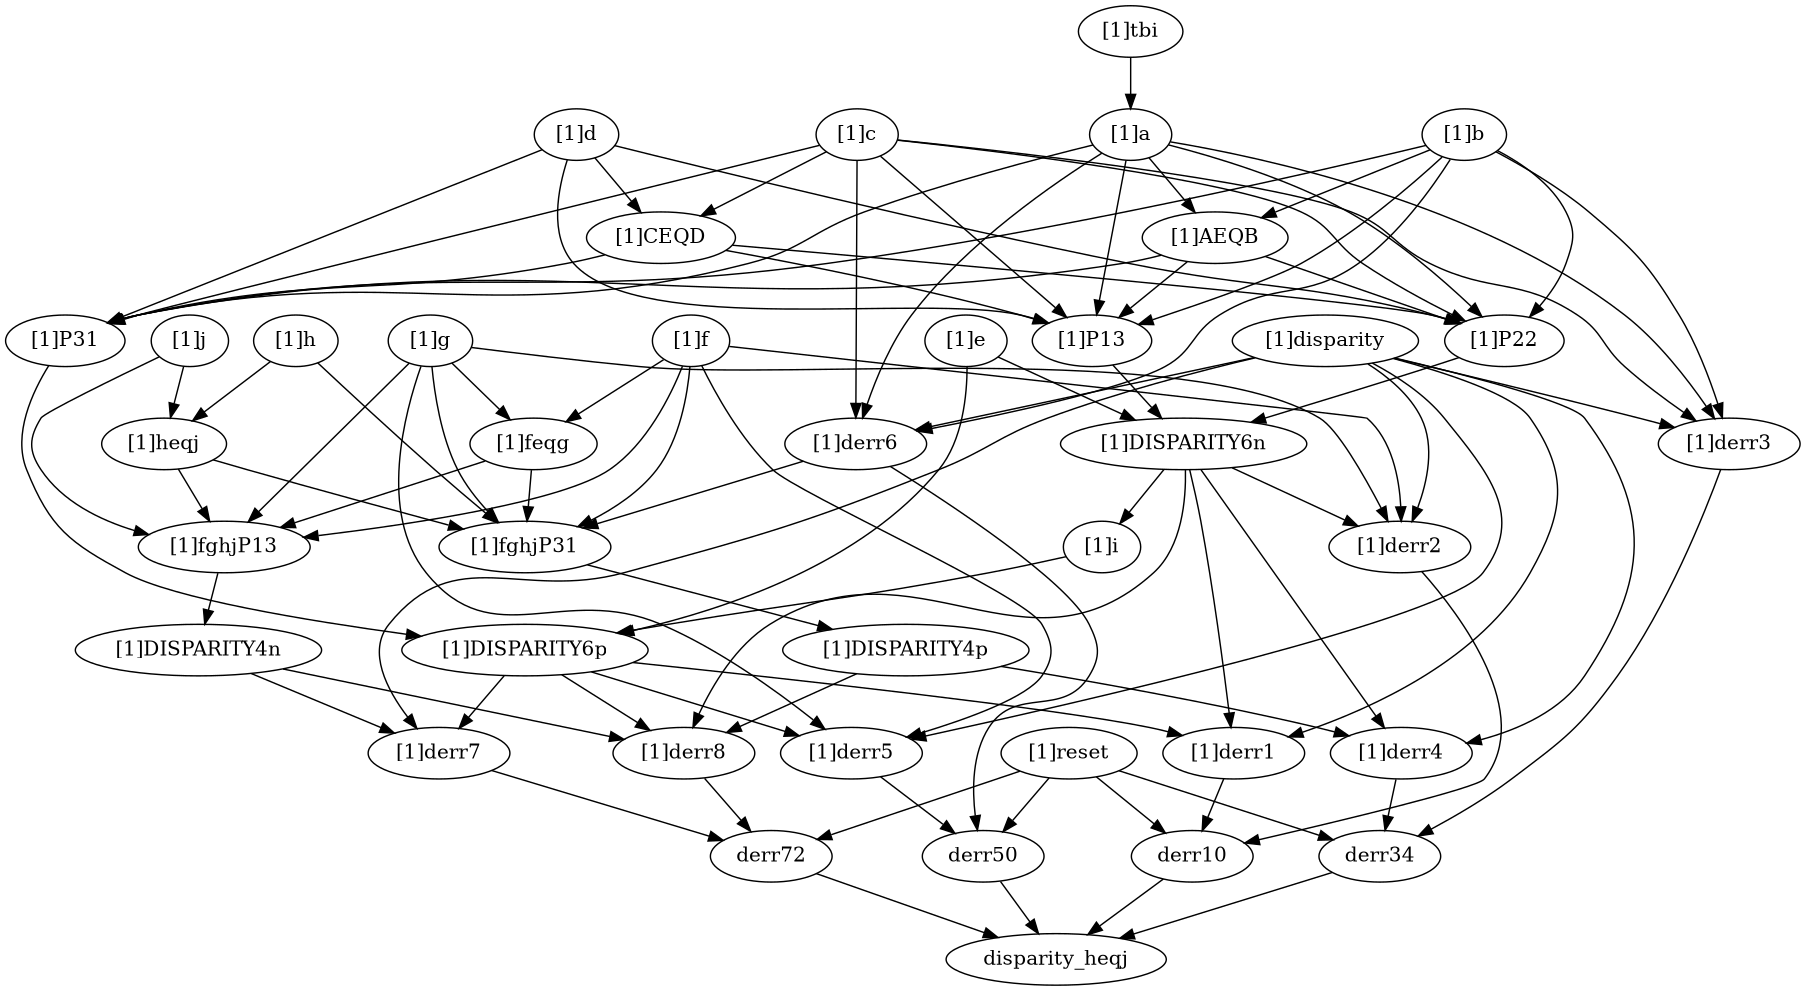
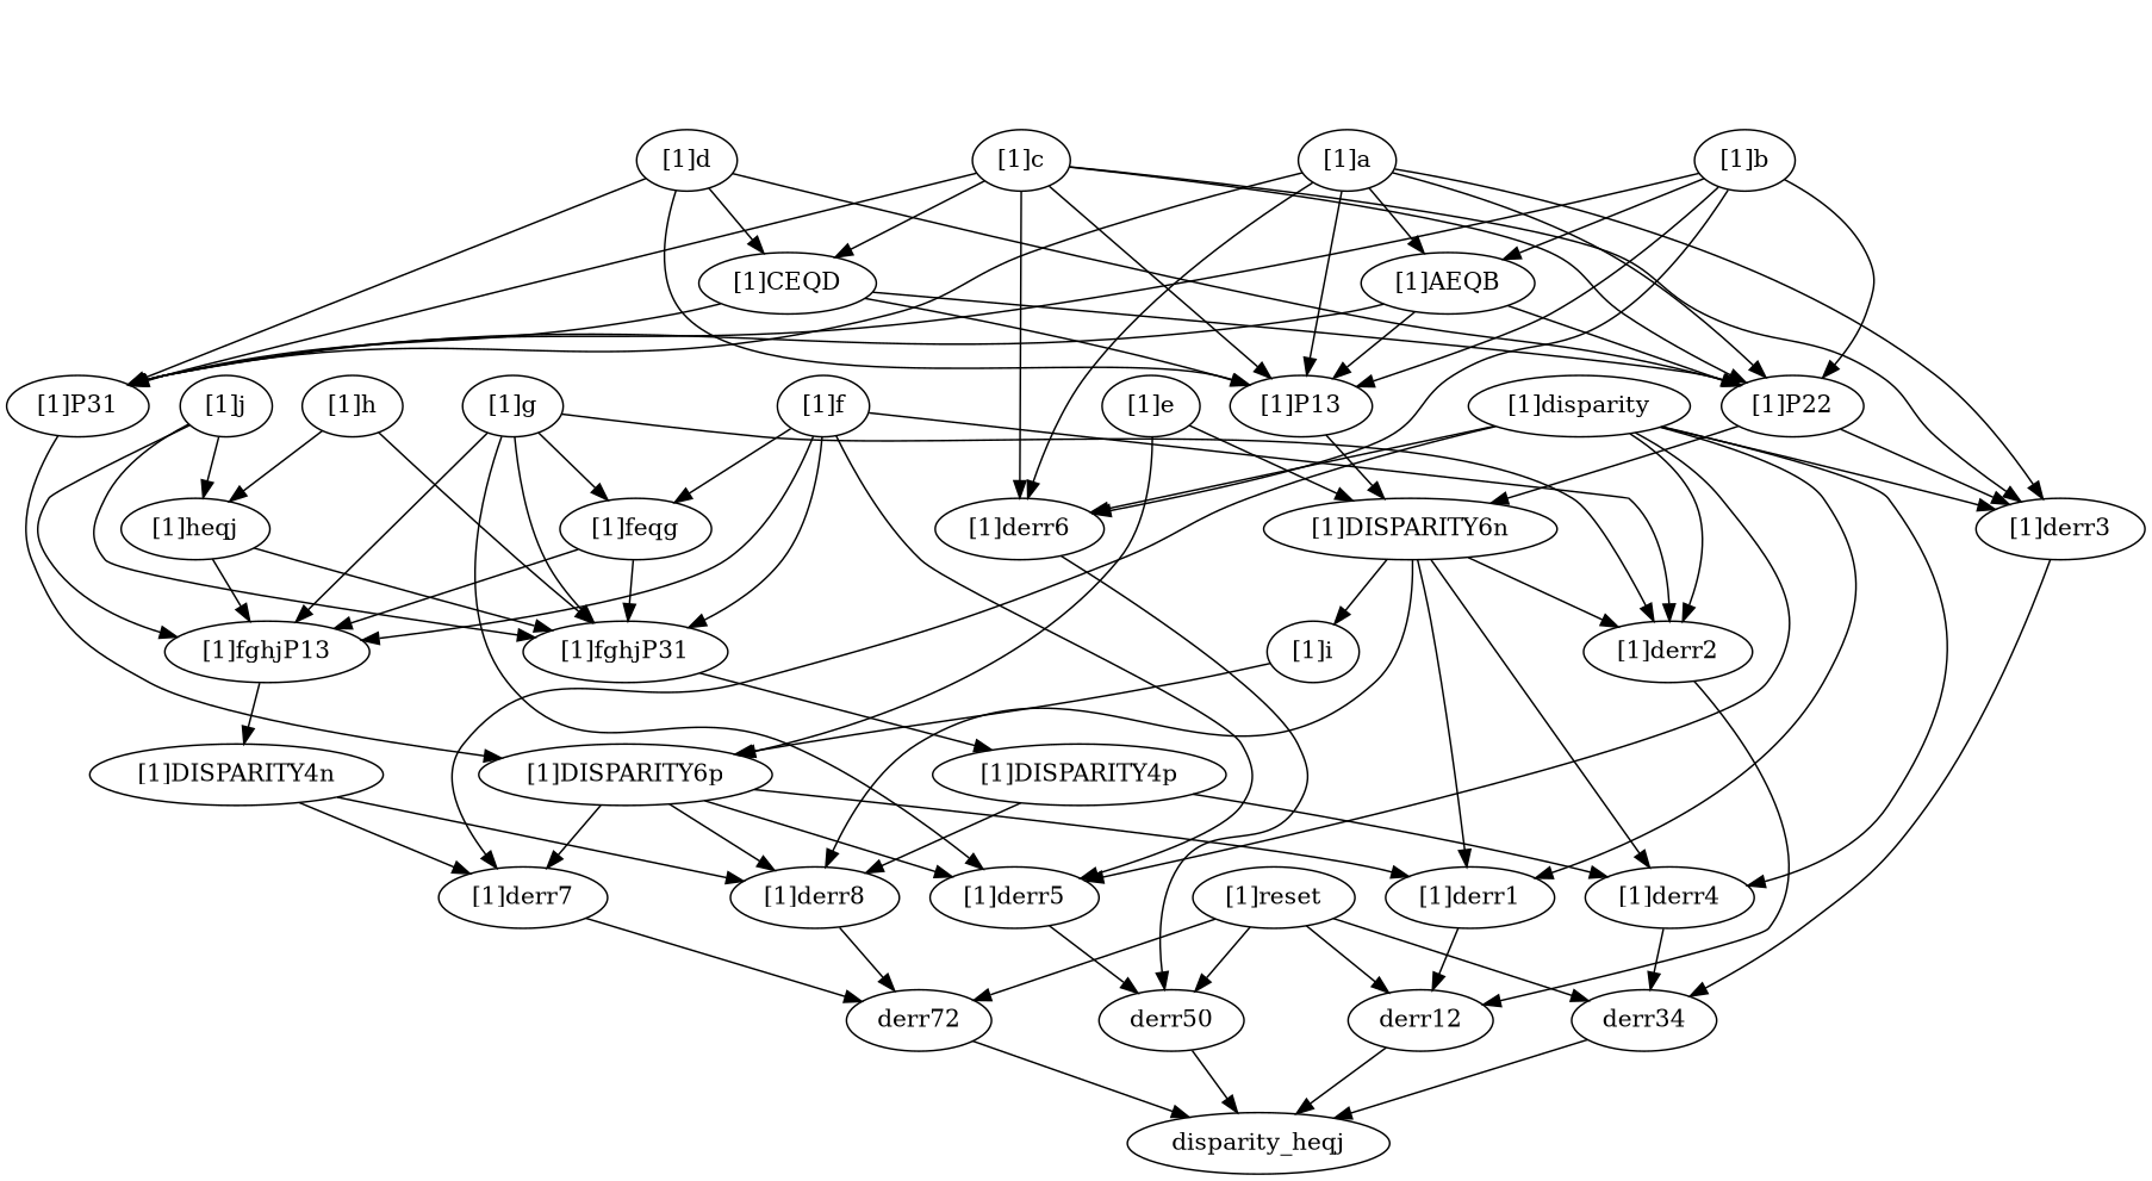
  strict digraph {
    node [complexity=8 importance=0.0690755496229 rank=0.00345377748114]
    "[1]fghjP13" [complexity=15 importance=0.0751193855715 rank=0.0050079590381]
    "[1]DISPARITY4n" [complexity=13 importance=0.0666796185288 rank=0.00512920142529]
    "[1]derr8" [importance=0.0587896323894 rank=0.00734870404868]
    "[1]derr7" [importance=0.0580127128662 rank=0.00725158910827]
    n5 [complexity=5 importance=0.0492934424571 label=derr72 rank=0.00985868849141]
    derr34 [complexity=5 importance=0.0482130805829 rank=0.00964261611659]
    n7 [complexity=0 importance=0.0341436797365 label=disparity_heqj rank=0.0]
    "[1]DISPARITY6n" [complexity=13 importance=0.0632174742684 rank=0.00486288263603]
    "[1]derr2" [importance=0.0557268404691 rank=0.00696585505864]
    "[1]derr4" [importance=0.0568086200208 rank=0.0071010775026]
    "[1]derr1" [importance=0.0560361319949 rank=0.00700451649936]
    "[1]i" [complexity=20]
-   derr12 [complexity=5 importance=0.0480334201143 rank=0.00960668402285 label=derr10]
+   derr12 [complexity=5 importance=0.0480334201143 rank=0.00960668402285]
    "[1]P13" [complexity=20 importance=0.0719541568433 rank=0.00359770784217]
    "[1]P22" [complexity=20 importance=0.0720321621673 rank=0.00360160810837]
    "[1]DISPARITY6p" [complexity=13 importance=0.0632954795924 rank=0.00486888304557]
    "[1]derr5" [importance=0.0554652104004 rank=0.00693315130005]
    n18 [complexity=5 importance=0.0477652890339 label=derr50 rank=0.00955305780677]
    "[1]heqj" [complexity=21 importance=0.0785478571656 rank=0.00374037415074]
    "[1]fghjP31" [complexity=14 importance=0.0724350678333 rank=0.00517393341666]
    "[1]DISPARITY4p" [complexity=12 importance=0.0639953007905 rank=0.00533294173254]
    "[1]disparity" [complexity=13 importance=0.0764132228593 rank=0.00587794021995]
    "[1]derr3" [importance=0.055672980273 rank=0.00695912253413]
    "[1]derr6" [importance=0.0552251887239 rank=0.00690314859049]
    "[1]reset" [complexity=6 importance=0.101846910259 rank=0.0169744850432]
    "[1]CEQD" [complexity=31 importance=0.0781790278062 rank=0.00252190412278]
    "[1]P31" [complexity=20 importance=0.0720321621673 rank=0.00360160810837]
    "[1]c" [complexity=36 importance=0.0839590978366 rank=0.00233219716213]
    "[1]b" [complexity=36 importance=0.0841083617061 rank=0.00233634338072]
    "[1]AEQB" [complexity=31 importance=0.0783282916756 rank=0.00252671908631]
    "[1]a" [complexity=36 importance=0.0869982664996 rank=0.00241661851388]
    "[1]g" [complexity=13 importance=0.0615069104996 rank=0.00473130080766]
    "[1]feqg" [complexity=21 importance=0.0785107802979 rank=0.00373860858561]
    "[1]f" [complexity=13 importance=0.0615069104996 rank=0.00473130080766]
    "[1]e" [complexity=20]
    "[1]d" [complexity=36 importance=0.0839590978366 rank=0.00233219716213]
    "[1]j" [complexity=26 importance=0.0843279271961 rank=0.00324338181523]
    "[1]h" [complexity=26 importance=0.0843279271961 rank=0.00324338181523]
-   "[1]tbi" [complexity=47 importance=0.0927783365301 rank=0.00197400716021]
    "[1]fghjP13" -> "[1]DISPARITY4n"
    "[1]DISPARITY4n" -> "[1]derr8"
    "[1]DISPARITY4n" -> "[1]derr7"
    "[1]derr8" -> n5
    "[1]derr7" -> n5
    n5 -> n7
    derr34 -> n7
    "[1]DISPARITY6n" -> "[1]derr8"
    "[1]DISPARITY6n" -> "[1]derr2"
    "[1]DISPARITY6n" -> "[1]derr4"
    "[1]DISPARITY6n" -> "[1]derr1"
    "[1]DISPARITY6n" -> "[1]i"
    "[1]derr2" -> derr12
    "[1]derr4" -> derr34
    "[1]derr1" -> derr12
    "[1]i" -> "[1]DISPARITY6p"
    derr12 -> n7
    "[1]P13" -> "[1]DISPARITY6n"
    "[1]P22" -> "[1]DISPARITY6n"
    "[1]DISPARITY6p" -> "[1]derr8"
    "[1]DISPARITY6p" -> "[1]derr7"
    "[1]DISPARITY6p" -> "[1]derr1"
    "[1]DISPARITY6p" -> "[1]derr5"
    "[1]derr5" -> n18
    n18 -> n7
    "[1]heqj" -> "[1]fghjP13"
    "[1]heqj" -> "[1]fghjP31"
    "[1]fghjP31" -> "[1]DISPARITY4p"
    "[1]DISPARITY4p" -> "[1]derr8"
    "[1]DISPARITY4p" -> "[1]derr4"
    "[1]disparity" -> "[1]derr7"
    "[1]disparity" -> "[1]derr2"
    "[1]disparity" -> "[1]derr4"
    "[1]disparity" -> "[1]derr1"
    "[1]disparity" -> "[1]derr5"
    "[1]disparity" -> "[1]derr3"
    "[1]disparity" -> "[1]derr6"
    "[1]derr3" -> derr34
    "[1]derr6" -> n18
    "[1]reset" -> n5
    "[1]reset" -> derr34
    "[1]reset" -> derr12
    "[1]reset" -> n18
    "[1]CEQD" -> "[1]P13"
    "[1]CEQD" -> "[1]P22"
    "[1]CEQD" -> "[1]P31"
    "[1]P31" -> "[1]DISPARITY6p"
    "[1]c" -> "[1]P13"
    "[1]c" -> "[1]P22"
    "[1]c" -> "[1]derr3"
    "[1]c" -> "[1]derr6"
    "[1]c" -> "[1]CEQD"
    "[1]c" -> "[1]P31"
    "[1]b" -> "[1]P13"
    "[1]b" -> "[1]P22"
-   "[1]b" -> "[1]derr3"
+   "[1]P22" -> "[1]derr3"
    "[1]b" -> "[1]derr6"
    "[1]b" -> "[1]P31"
    "[1]b" -> "[1]AEQB"
    "[1]AEQB" -> "[1]P13"
    "[1]AEQB" -> "[1]P22"
    "[1]AEQB" -> "[1]P31"
    "[1]a" -> "[1]P13"
    "[1]a" -> "[1]P22"
    "[1]a" -> "[1]derr3"
    "[1]a" -> "[1]derr6"
    "[1]a" -> "[1]P31"
    "[1]a" -> "[1]AEQB"
    "[1]g" -> "[1]fghjP13"
    "[1]g" -> "[1]derr2"
    "[1]g" -> "[1]derr5"
    "[1]g" -> "[1]fghjP31"
    "[1]g" -> "[1]feqg"
    "[1]feqg" -> "[1]fghjP13"
    "[1]feqg" -> "[1]fghjP31"
    "[1]f" -> "[1]fghjP13"
    "[1]f" -> "[1]derr2"
    "[1]f" -> "[1]derr5"
    "[1]f" -> "[1]fghjP31"
    "[1]f" -> "[1]feqg"
    "[1]e" -> "[1]DISPARITY6n"
    "[1]e" -> "[1]DISPARITY6p"
    "[1]d" -> "[1]P13"
    "[1]d" -> "[1]P22"
    "[1]d" -> "[1]CEQD"
    "[1]d" -> "[1]P31"
    "[1]j" -> "[1]fghjP13"
    "[1]j" -> "[1]heqj"
-   "[1]derr6" -> "[1]fghjP31"
+   "[1]j" -> "[1]fghjP31"
    "[1]h" -> "[1]heqj"
    "[1]h" -> "[1]fghjP31"
-   "[1]tbi" -> "[1]a"
  }
